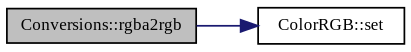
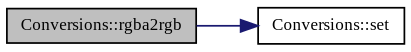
  digraph {
    rankdir=LR
    fontname="Liberation Serif"
    node [color=black fontname="Liberation Serif" fontsize=10 shape=record style=filled]
    n1 [fillcolor=grey75 fontcolor=black height=0.2 label="Conversions::rgba2rgb" width=0.4]
-   n2 [fillcolor=white height=0.2 label="ColorRGB::set" width=0.4]
+   n2 [fillcolor=white height=0.2 label="Conversions::set" width=0.4]
    n1 -> n2 [color=midnightblue fontname="Liberation Serif" fontsize=10 labelfontname=Helvetica labelfontsize=10 style=solid]
  }
